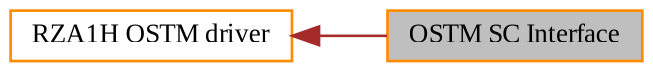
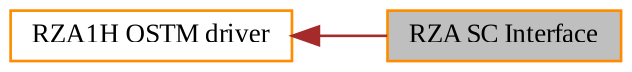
  digraph {
    rankdir=LR
    fontname="Liberation Serif"
    node [color=darkorange fontname="Liberation Serif" fontsize=10 shape=box style=filled]
    n1 [fillcolor=white height=0.2 label="RZA1H OSTM driver" width=0.4]
-   n2 [fillcolor=grey75 fontcolor=black height=0.2 label="OSTM SC Interface" width=0.4]
+   n2 [fillcolor=grey75 fontcolor=black height=0.2 label="RZA SC Interface" width=0.4]
    n1 -> n2 [dir=back fontname="Liberation Serif" fontsize=10 labelfontname=Helvetica labelfontsize=10 shape=plaintext style=solid color=brown]
  }
